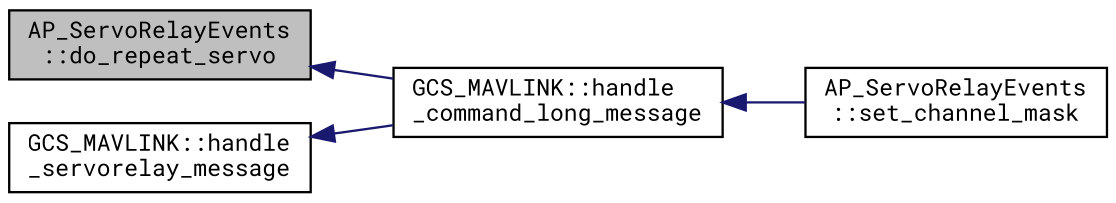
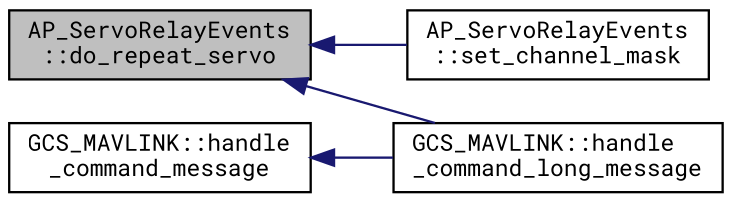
  digraph {
    fontname="Roboto Mono"
    rankdir=LR
    node [color=black fillcolor=white fontname="Roboto Mono" fontsize=10 shape=record style=filled]
    edge [color=midnightblue dir=back fontname="Roboto Mono" fontsize=10 labelfontname=Helvetica labelfontsize=10 style=solid]
    n1 [fillcolor=grey75 fontcolor=black height=0.2 label="AP_ServoRelayEvents\l::do_repeat_servo" width=0.4]
    n2 [height=0.2 label="AP_ServoRelayEvents\l::set_channel_mask" width=0.4]
    n3 [height=0.2 label="GCS_MAVLINK::handle\l_command_long_message" width=0.4]
-   n4 [height=0.2 label="GCS_MAVLINK::handle\l_servorelay_message" width=0.4]
-   n3 -> n2
+   n4 [height=0.2 label="GCS_MAVLINK::handle\l_command_message" width=0.4]
+   n1 -> n2
    n1 -> n3
    n4 -> n3
  }
